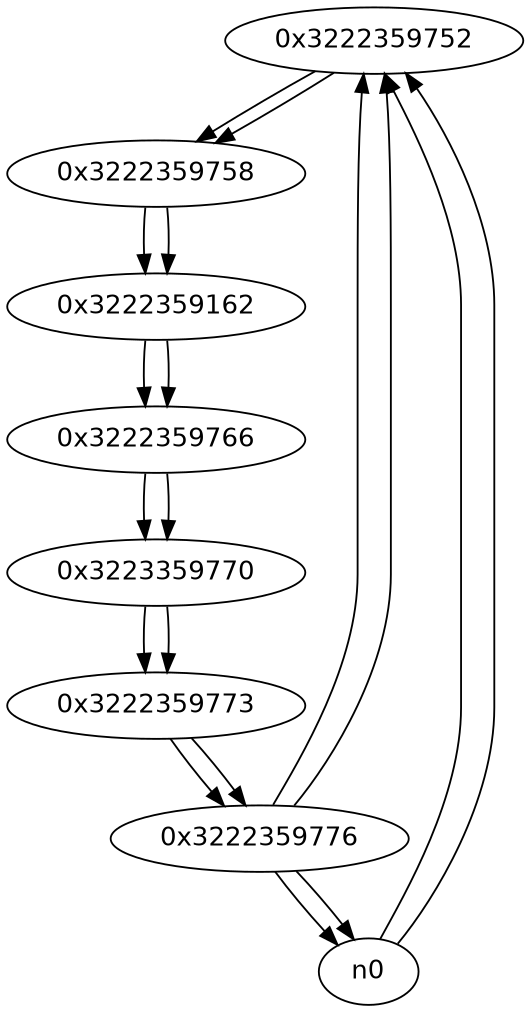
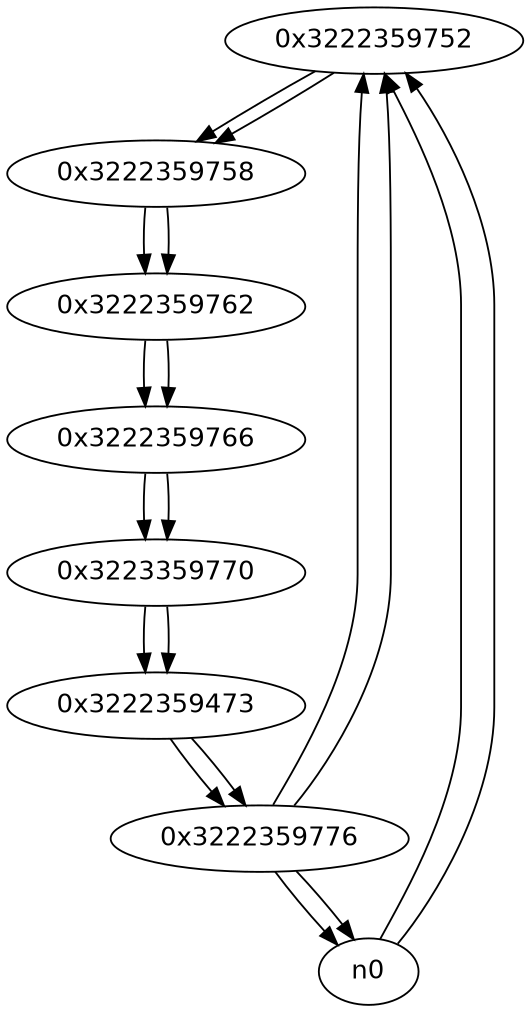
  digraph {
    fontname="DejaVu Sans"
    node [fontname="DejaVu Sans"]
    edge [fontname="DejaVu Sans"]
    n1 [label="0x3222359752"]
    n2 [label="0x3222359758"]
-   n3 [label="0x3222359162"]
+   n3 [label="0x3222359762"]
    n4 [label="0x3222359766"]
    n5 [label="0x3223359770"]
-   n6 [label="0x3222359773"]
+   n6 [label="0x3222359473"]
    n7 [label="0x3222359776"]
    n0
    n1 -> n2
    n1 -> n2
    n2 -> n3
    n2 -> n3
    n3 -> n4
    n3 -> n4
    n4 -> n5
    n4 -> n5
    n5 -> n6
    n5 -> n6
    n6 -> n7
    n6 -> n7
    n7 -> n1
    n7 -> n1
    n7 -> n0
    n7 -> n0
    n0 -> n1
    n0 -> n1
  }
